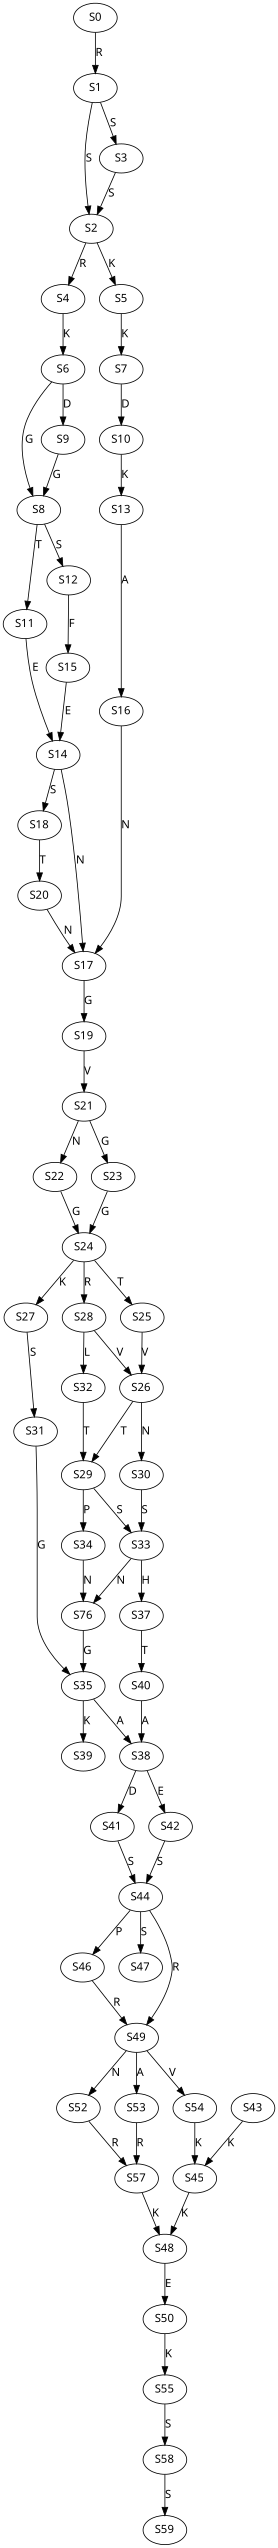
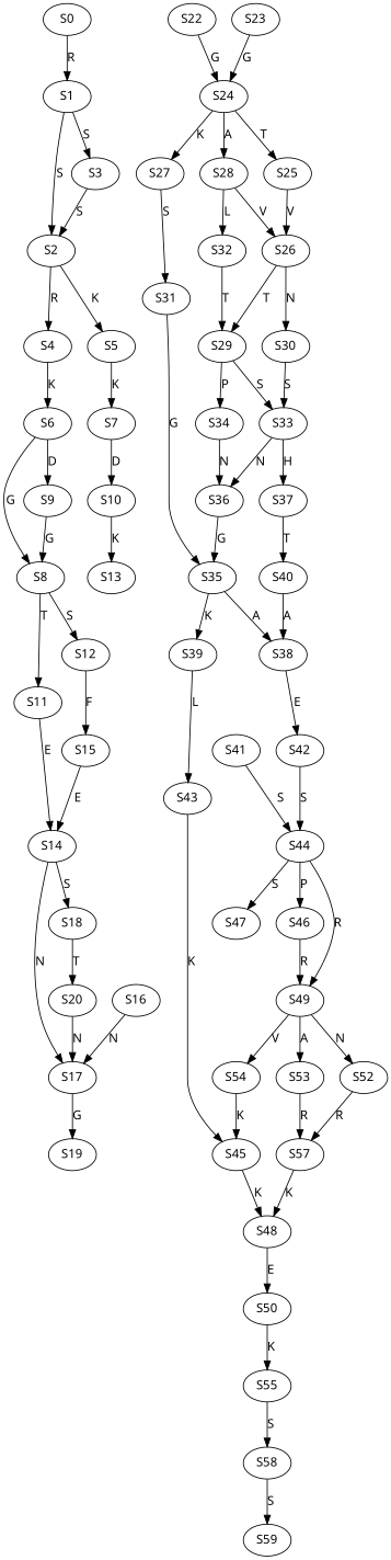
  strict digraph {
    fontname="Noto Sans"
    node [fontname="Noto Sans"]
    edge [fontname="Noto Sans"]
    S0
    S1
    S2
    S3
    S4
    S5
    S6
    S7
    S8
    S9
    S10
    S11
    S12
    S13
    S14
    S15
    S16
    S17
    S18
    S19
    S20
-   S21
    S22
    S23
    S24
    S25
    S27
    S28
    S26
    S29
    S30
    S31
    S32
    S33
    S34
    S35
-   S36 [label=S76]
+   S36
    S37
    S38
    S39
    S40
    S41
    S42
    S43
    S44
    S45
    S46
    S47
    S49
    S48
    S50
    S52
    S53
    S54
    S55
    S57
    S58
    S59
    S0 -> S1 [label=R]
    S1 -> S2 [label=S]
    S1 -> S3 [label=S]
    S2 -> S4 [label=R]
    S2 -> S5 [label=K]
    S3 -> S2 [label=S]
    S4 -> S6 [label=K]
    S5 -> S7 [label=K]
    S6 -> S8 [label=G]
    S6 -> S9 [label=D]
    S7 -> S10 [label=D]
    S8 -> S11 [label=T]
    S8 -> S12 [label=S]
    S9 -> S8 [label=G]
    S10 -> S13 [label=K]
    S11 -> S14 [label=E]
    S12 -> S15 [label=F]
-   S13 -> S16 [label=A]
    S14 -> S17 [label=N]
    S14 -> S18 [label=S]
    S15 -> S14 [label=E]
    S16 -> S17 [label=N]
    S17 -> S19 [label=G]
    S18 -> S20 [label=T]
-   S19 -> S21 [label=V]
    S20 -> S17 [label=N]
-   S21 -> S22 [label=N]
-   S21 -> S23 [label=G]
    S22 -> S24 [label=G]
    S23 -> S24 [label=G]
    S24 -> S25 [label=T]
    S24 -> S27 [label=K]
-   S24 -> S28 [label=R]
+   S24 -> S28 [label=A]
    S25 -> S26 [label=V]
    S27 -> S31 [label=S]
    S28 -> S26 [label=V]
    S28 -> S32 [label=L]
    S26 -> S29 [label=T]
    S26 -> S30 [label=N]
    S29 -> S33 [label=S]
    S29 -> S34 [label=P]
    S30 -> S33 [label=S]
    S31 -> S35 [label=G]
    S32 -> S29 [label=T]
    S33 -> S36 [label=N]
    S33 -> S37 [label=H]
    S34 -> S36 [label=N]
    S35 -> S38 [label=A]
    S35 -> S39 [label=K]
    S36 -> S35 [label=G]
    S37 -> S40 [label=T]
-   S38 -> S41 [label=D]
    S38 -> S42 [label=E]
+   S39 -> S43 [label=L]
    S40 -> S38 [label=A]
    S41 -> S44 [label=S]
    S42 -> S44 [label=S]
    S43 -> S45 [label=K]
    S44 -> S46 [label=P]
    S44 -> S47 [label=S]
    S44 -> S49 [label=R]
    S45 -> S48 [label=K]
    S46 -> S49 [label=R]
    S49 -> S52 [label=N]
    S49 -> S53 [label=A]
    S49 -> S54 [label=V]
    S48 -> S50 [label=E]
    S50 -> S55 [label=K]
    S52 -> S57 [label=R]
    S53 -> S57 [label=R]
    S54 -> S45 [label=K]
    S55 -> S58 [label=S]
    S57 -> S48 [label=K]
    S58 -> S59 [label=S]
  }
